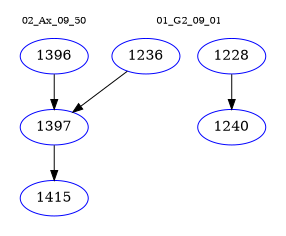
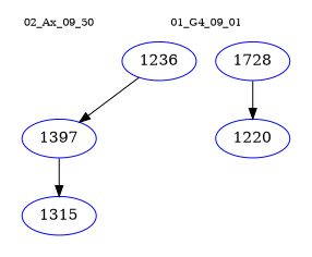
  digraph {
    node [color=blue]
    edge [color=black]
-   n1 [label=1396]
    n2 [label=1397]
-   n3 [label=1415]
+   n3 [label=1315]
    n4 [label=1236]
-   n5 [label=1228]
-   n6 [label=1240]
+   n5 [label=1728]
+   n6 [label=1220]
    subgraph cluster_1 {
      color=white
      fontsize=10
      label="02_Ax_09_50"
-     n1
      n2
      n3
    }
    subgraph cluster_2 {
      color=white
      fontsize=10
-     label="01_G2_09_01"
+     label="01_G4_09_01"
      n4
      n5
      n6
    }
-   n1 -> n2
    n2 -> n3
    n4 -> n2
    n5 -> n6
  }
